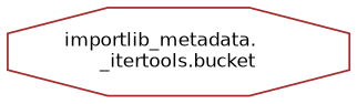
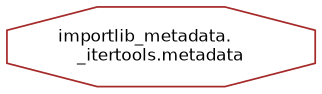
  digraph {
    rankdir=LR
-   n1 [color=brown fillcolor=white fontname=Helvetica fontsize=10 height=0.2 label="importlib_metadata.\l_itertools.bucket" shape=octagon style=filled width=0.4]
+   n1 [color=brown fillcolor=white fontname=Helvetica fontsize=10 height=0.2 label="importlib_metadata.\l_itertools.metadata" shape=octagon style=filled width=0.4]
  }
